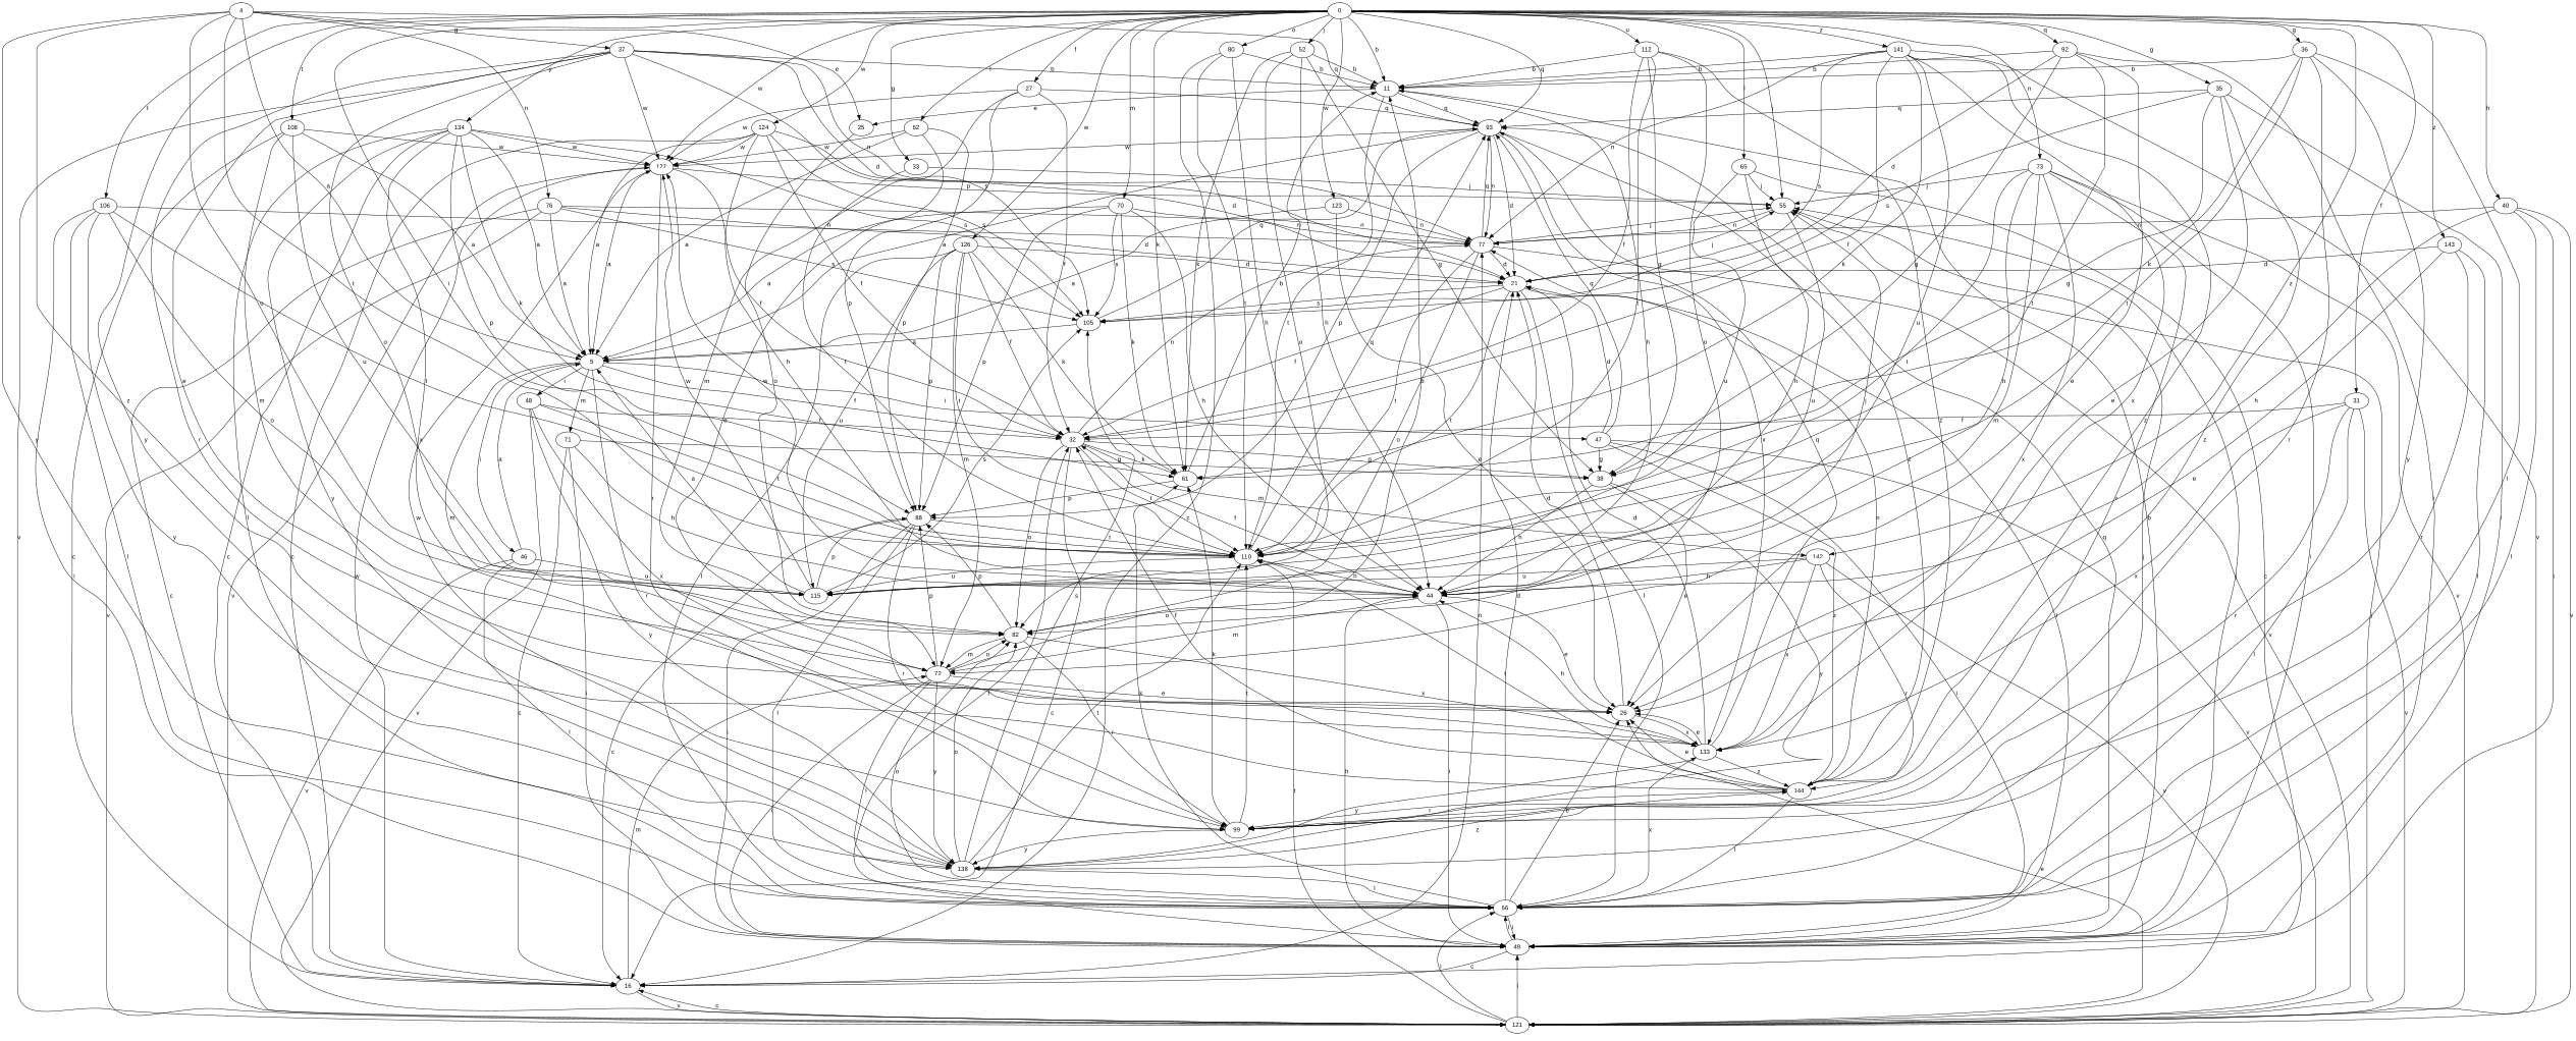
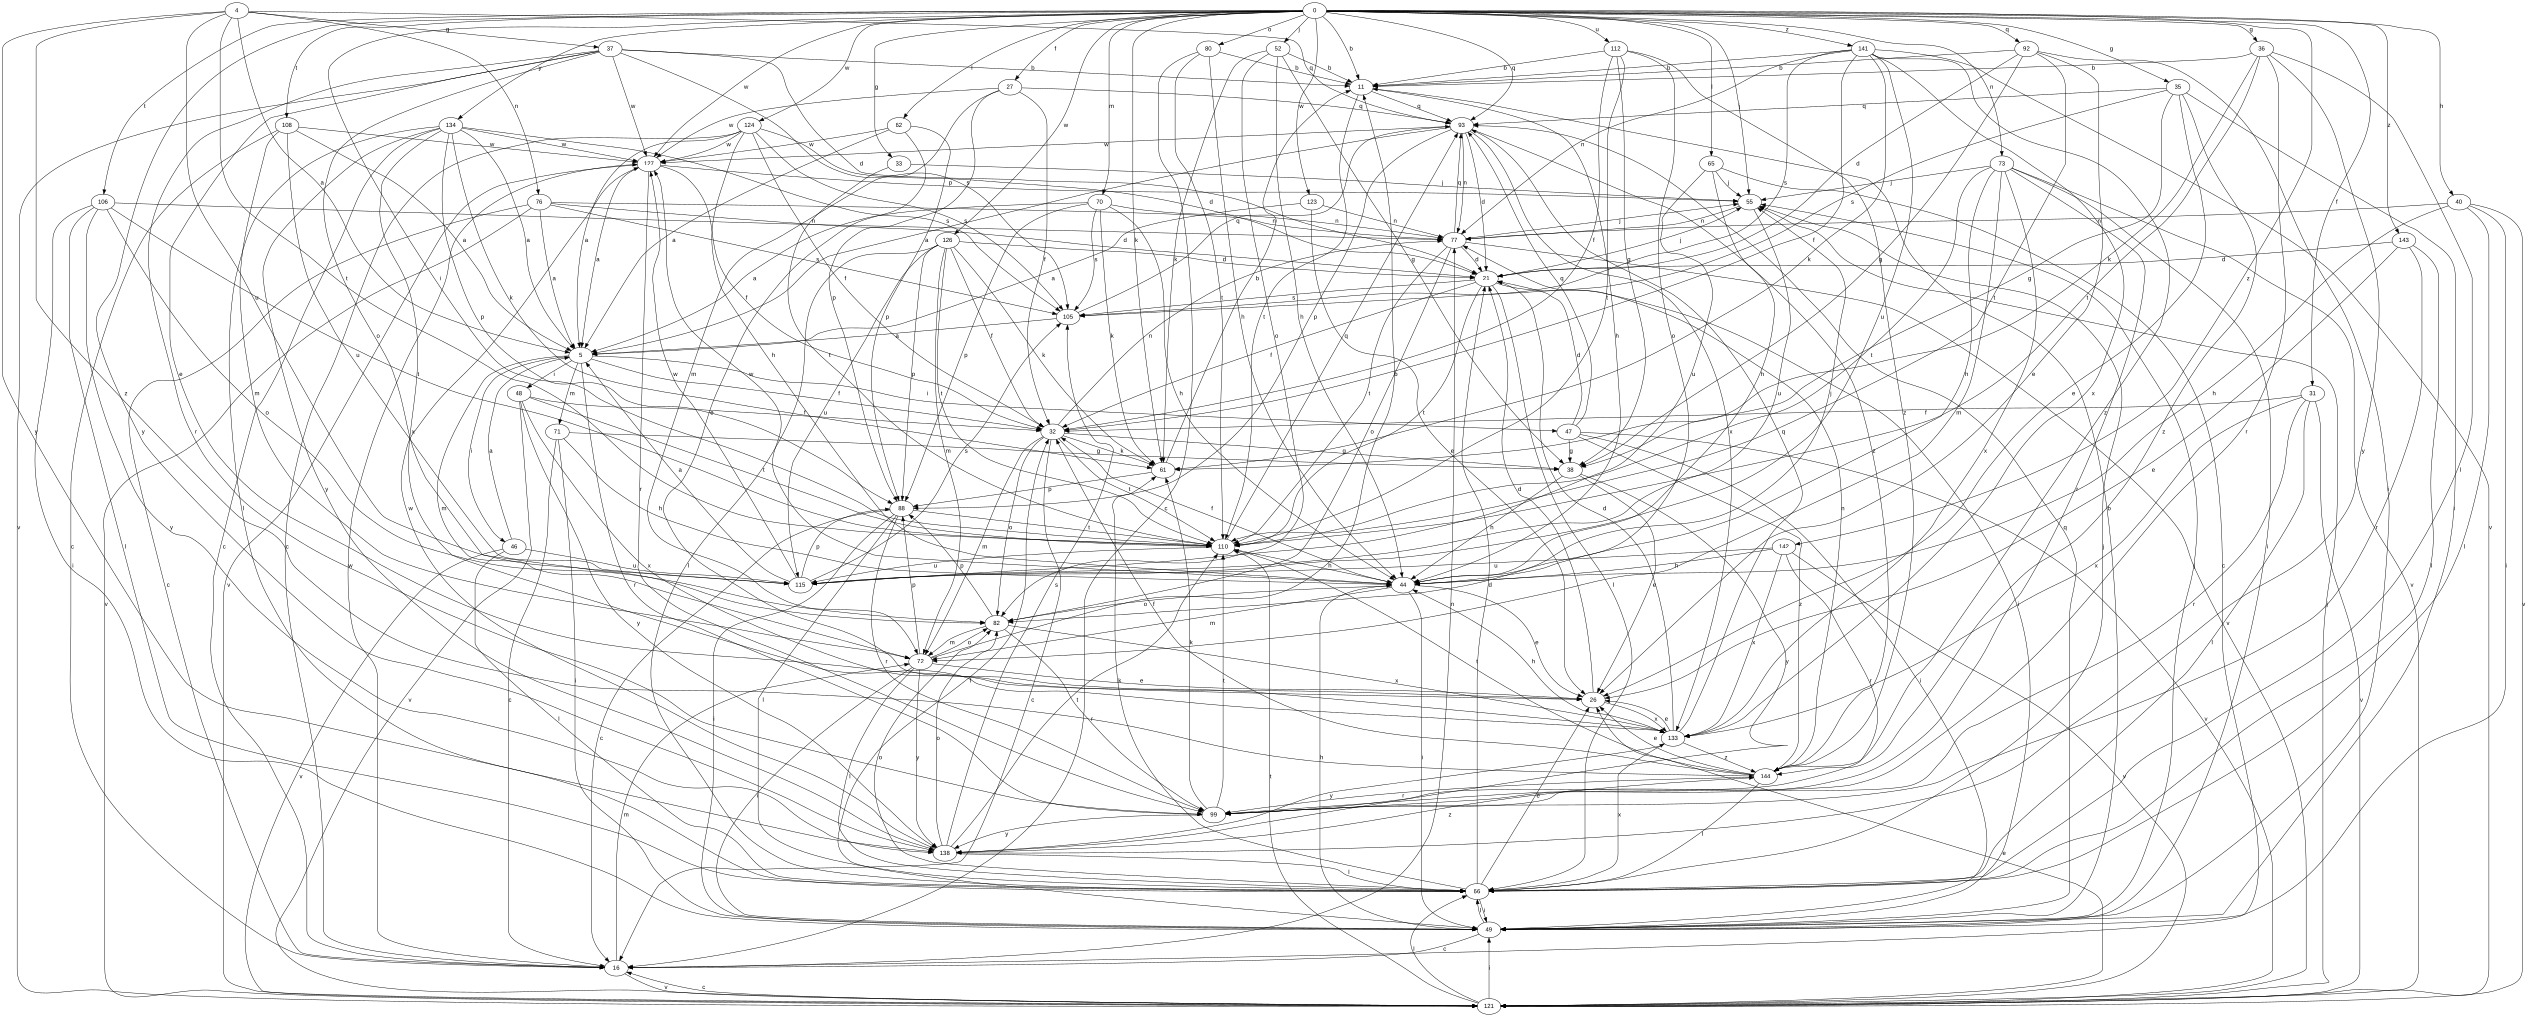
  strict digraph {
    fontname="Liberation Sans"
    node [fontname="Liberation Sans"]
    edge [fontname="Liberation Sans"]
    0
    11
    27
    31
    33
    35
    36
    40
    52
    55
    61
    62
    65
    70
    73
    80
    92
    93
    106
    108
    110
    112
    123
    124
    126
    127
    134
    138
    141
    142
    143
-   25
    44
    32
    72
    88
    99
    121
    66
    133
    144
    49
    105
    26
    38
    77
    82
    115
    5
    16
    21
    4
    37
    76
    46
    47
    48
    71
    0 -> 11 [label=b]
    0 -> 27 [label=f]
    0 -> 31 [label=f]
    0 -> 33 [label=g]
    0 -> 35 [label=g]
    0 -> 36 [label=g]
    0 -> 40 [label=h]
    0 -> 52 [label=j]
    0 -> 55 [label=j]
    0 -> 61 [label=k]
    0 -> 62 [label=l]
    0 -> 65 [label=l]
    0 -> 70 [label=m]
    0 -> 73 [label=n]
    0 -> 80 [label=o]
    0 -> 92 [label=q]
    0 -> 93 [label=q]
    0 -> 106 [label=t]
    0 -> 108 [label=t]
    0 -> 110 [label=i]
    0 -> 112 [label=u]
    0 -> 123 [label=w]
    0 -> 124 [label=w]
    0 -> 126 [label=w]
    0 -> 127 [label=w]
    0 -> 134 [label=y]
    0 -> 138 [label=y]
    0 -> 141 [label=z]
    0 -> 142 [label=z]
    0 -> 143 [label=z]
    11 -> 93 [label=q]
    11 -> 110 [label=t]
-   11 -> 25 [label=e]
    11 -> 44 [label=h]
    27 -> 93 [label=q]
    27 -> 127 [label=w]
    27 -> 32 [label=f]
    27 -> 72 [label=m]
    27 -> 88 [label=p]
    31 -> 32 [label=f]
    31 -> 99 [label=r]
    31 -> 121 [label=v]
    31 -> 66 [label=l]
    31 -> 133 [label=x]
    33 -> 55 [label=j]
    33 -> 110 [label=t]
    35 -> 93 [label=q]
    35 -> 144 [label=z]
    35 -> 49 [label=i]
    35 -> 105 [label=s]
    35 -> 26 [label=e]
    35 -> 38 [label=g]
    36 -> 11 [label=b]
    36 -> 61 [label=k]
    36 -> 110 [label=t]
    36 -> 138 [label=y]
    36 -> 99 [label=r]
    36 -> 66 [label=l]
    40 -> 44 [label=h]
    40 -> 121 [label=v]
    40 -> 66 [label=l]
    40 -> 49 [label=i]
    40 -> 77 [label=n]
    52 -> 11 [label=b]
    52 -> 61 [label=k]
    52 -> 44 [label=h]
    52 -> 38 [label=g]
    52 -> 82 [label=o]
    55 -> 77 [label=n]
    55 -> 115 [label=u]
    61 -> 11 [label=b]
    61 -> 88 [label=p]
    62 -> 127 [label=w]
    62 -> 88 [label=p]
    62 -> 26 [label=e]
    62 -> 5 [label=a]
    65 -> 55 [label=j]
    65 -> 44 [label=h]
    65 -> 115 [label=u]
    65 -> 16 [label=c]
    70 -> 61 [label=k]
    70 -> 44 [label=h]
    70 -> 88 [label=p]
    70 -> 105 [label=s]
    70 -> 77 [label=n]
    70 -> 5 [label=a]
    73 -> 55 [label=j]
    73 -> 110 [label=t]
    73 -> 44 [label=h]
    73 -> 72 [label=m]
    73 -> 99 [label=r]
    73 -> 121 [label=v]
    73 -> 133 [label=x]
    73 -> 49 [label=i]
    80 -> 11 [label=b]
    80 -> 110 [label=t]
    80 -> 44 [label=h]
    80 -> 16 [label=c]
    92 -> 11 [label=b]
    92 -> 110 [label=t]
    92 -> 49 [label=i]
    92 -> 26 [label=e]
    92 -> 38 [label=g]
    92 -> 21 [label=d]
    93 -> 127 [label=w]
    93 -> 88 [label=p]
    93 -> 133 [label=x]
    93 -> 144 [label=z]
    93 -> 77 [label=n]
    93 -> 5 [label=a]
    93 -> 21 [label=d]
    106 -> 110 [label=t]
    106 -> 138 [label=y]
    106 -> 66 [label=l]
    106 -> 49 [label=i]
    106 -> 77 [label=n]
    106 -> 82 [label=o]
    108 -> 127 [label=w]
    108 -> 72 [label=m]
    108 -> 115 [label=u]
    108 -> 5 [label=a]
    108 -> 16 [label=c]
    110 -> 93 [label=q]
    110 -> 44 [label=h]
    110 -> 115 [label=u]
    112 -> 11 [label=b]
    112 -> 110 [label=t]
    112 -> 32 [label=f]
    112 -> 144 [label=z]
    112 -> 38 [label=g]
    112 -> 82 [label=o]
    123 -> 26 [label=e]
    123 -> 77 [label=n]
    123 -> 5 [label=a]
    124 -> 127 [label=w]
    124 -> 44 [label=h]
    124 -> 32 [label=f]
    124 -> 105 [label=s]
    124 -> 5 [label=a]
    124 -> 16 [label=c]
    124 -> 21 [label=d]
    126 -> 61 [label=k]
    126 -> 110 [label=t]
    126 -> 32 [label=f]
    126 -> 72 [label=m]
    126 -> 88 [label=p]
    126 -> 66 [label=l]
    126 -> 115 [label=u]
    126 -> 21 [label=d]
    127 -> 55 [label=p]
    127 -> 32 [label=f]
    127 -> 99 [label=r]
    127 -> 121 [label=v]
    127 -> 5 [label=a]
    134 -> 61 [label=k]
    134 -> 127 [label=w]
    134 -> 138 [label=y]
    134 -> 88 [label=p]
    134 -> 66 [label=l]
    134 -> 133 [label=x]
    134 -> 105 [label=s]
    134 -> 5 [label=a]
    134 -> 16 [label=c]
    138 -> 110 [label=t]
    138 -> 127 [label=w]
    138 -> 66 [label=l]
    138 -> 144 [label=z]
    138 -> 105 [label=s]
    138 -> 82 [label=o]
    141 -> 11 [label=b]
    141 -> 61 [label=k]
    141 -> 32 [label=f]
    141 -> 121 [label=v]
    141 -> 133 [label=x]
    141 -> 144 [label=z]
    141 -> 105 [label=s]
    141 -> 77 [label=n]
    141 -> 115 [label=u]
    142 -> 44 [label=h]
    142 -> 99 [label=r]
    142 -> 121 [label=v]
    142 -> 133 [label=x]
    142 -> 115 [label=u]
    143 -> 99 [label=r]
    143 -> 66 [label=l]
    143 -> 26 [label=e]
    143 -> 21 [label=d]
-   25 -> 82 [label=o]
    44 -> 55 [label=j]
    44 -> 127 [label=w]
    44 -> 32 [label=f]
    44 -> 72 [label=m]
    44 -> 49 [label=i]
    44 -> 26 [label=e]
    44 -> 82 [label=o]
    32 -> 61 [label=k]
    32 -> 110 [label=t]
-   32 -> 142 [label=m]
+   32 -> 72 [label=m]
    32 -> 38 [label=g]
    32 -> 77 [label=n]
    32 -> 82 [label=o]
    32 -> 16 [label=c]
    72 -> 11 [label=b]
    72 -> 138 [label=y]
    72 -> 88 [label=p]
    72 -> 66 [label=l]
    72 -> 49 [label=i]
    72 -> 26 [label=e]
    72 -> 82 [label=o]
    88 -> 110 [label=t]
    88 -> 99 [label=r]
    88 -> 66 [label=l]
    88 -> 49 [label=i]
    88 -> 16 [label=c]
    99 -> 61 [label=k]
    99 -> 110 [label=t]
    99 -> 138 [label=y]
    121 -> 55 [label=j]
    121 -> 110 [label=t]
    121 -> 66 [label=l]
    121 -> 49 [label=i]
    121 -> 26 [label=e]
    121 -> 16 [label=c]
    66 -> 55 [label=j]
    66 -> 61 [label=k]
    66 -> 133 [label=x]
    66 -> 49 [label=i]
    66 -> 26 [label=e]
    66 -> 82 [label=o]
    66 -> 21 [label=d]
    133 -> 93 [label=q]
    133 -> 138 [label=y]
    133 -> 44 [label=h]
    133 -> 144 [label=z]
    133 -> 26 [label=e]
    133 -> 21 [label=d]
    144 -> 110 [label=t]
    144 -> 32 [label=f]
    144 -> 99 [label=r]
    144 -> 66 [label=l]
    144 -> 26 [label=e]
    144 -> 77 [label=n]
    49 -> 11 [label=b]
    49 -> 55 [label=j]
    49 -> 93 [label=q]
    49 -> 44 [label=h]
    49 -> 32 [label=f]
    49 -> 66 [label=l]
    49 -> 16 [label=c]
    105 -> 93 [label=q]
    105 -> 5 [label=a]
    26 -> 133 [label=x]
    26 -> 21 [label=d]
    38 -> 138 [label=y]
    38 -> 44 [label=h]
    38 -> 26 [label=e]
    77 -> 55 [label=j]
    77 -> 93 [label=q]
    77 -> 110 [label=t]
    77 -> 121 [label=v]
    77 -> 82 [label=o]
    77 -> 21 [label=d]
    82 -> 72 [label=m]
    82 -> 88 [label=p]
    82 -> 99 [label=r]
    82 -> 133 [label=x]
    115 -> 127 [label=w]
    115 -> 88 [label=p]
    115 -> 105 [label=s]
    115 -> 5 [label=a]
    5 -> 32 [label=f]
    5 -> 72 [label=m]
    5 -> 99 [label=r]
    5 -> 46 [label=i]
    5 -> 47 [label=i]
    5 -> 48 [label=i]
    5 -> 71 [label=m]
    16 -> 127 [label=w]
    16 -> 72 [label=m]
    16 -> 121 [label=v]
    16 -> 77 [label=n]
    21 -> 55 [label=j]
    21 -> 110 [label=t]
    21 -> 32 [label=f]
    21 -> 66 [label=l]
    21 -> 49 [label=i]
    21 -> 105 [label=s]
    4 -> 93 [label=q]
    4 -> 110 [label=t]
    4 -> 138 [label=y]
-   4 -> 25 [label=e]
    4 -> 144 [label=z]
    4 -> 115 [label=u]
    4 -> 5 [label=a]
    4 -> 37 [label=g]
    4 -> 76 [label=n]
    37 -> 11 [label=b]
    37 -> 127 [label=w]
    37 -> 99 [label=r]
    37 -> 121 [label=v]
    37 -> 105 [label=s]
    37 -> 26 [label=e]
-   37 -> 77 [label=n]
    37 -> 82 [label=o]
    37 -> 21 [label=d]
    76 -> 121 [label=v]
    76 -> 105 [label=s]
    76 -> 77 [label=n]
    76 -> 5 [label=a]
    76 -> 16 [label=c]
    76 -> 21 [label=d]
    46 -> 121 [label=v]
    46 -> 66 [label=l]
    46 -> 115 [label=u]
    46 -> 5 [label=a]
    47 -> 93 [label=q]
    47 -> 121 [label=v]
    47 -> 144 [label=z]
    47 -> 49 [label=i]
    47 -> 38 [label=g]
    47 -> 21 [label=d]
    48 -> 110 [label=t]
    48 -> 138 [label=y]
    48 -> 32 [label=f]
    48 -> 121 [label=v]
    48 -> 133 [label=x]
    71 -> 44 [label=h]
    71 -> 49 [label=i]
    71 -> 38 [label=g]
    71 -> 16 [label=c]
  }
